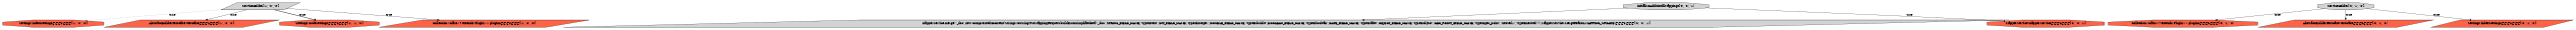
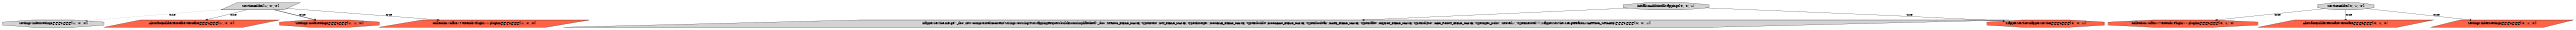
  digraph {
    node [fillcolor=tomato shape=parallelogram style=filled]
    edge [arrowhead=normal style=solid]
    n1 [fillcolor=lightgray label="ServiceHolder['1', '0', '0']"]
-   n2 [label="Settings indexSettings@@@2@@@['1', '0', '0']" shape=octagon]
+   n2 [fillcolor=lightgray label="Settings indexSettings@@@2@@@['1', '0', '0']" shape=octagon]
    n3 [label="AbstractBuilderTestCase testCase@@@2@@@['1', '0', '0']"]
    n4 [label="Settings nodeSettings@@@2@@@['1', '1', '0']" shape=octagon]
    n5 [label="Collection<Class<? extends Plugin>> plugins@@@2@@@['1', '0', '0']"]
    n6 [fillcolor=lightgray label="mapperService.merge(\"_doc\",new CompressedXContent(Strings.toString(PutMappingRequest.buildFromSimplifiedDef(\"_doc\",STRING_FIELD_NAME,\"type=text\",INT_FIELD_NAME,\"type=integer\",DOUBLE_FIELD_NAME,\"type=double\",BOOLEAN_FIELD_NAME,\"type=boolean\",DATE_FIELD_NAME,\"type=date\",OBJECT_FIELD_NAME,\"type=object\",GEO_POINT_FIELD_NAME,\"type=geo_point\",\"nested1\",\"type=nested\"))),MapperService.MergeReason.MAPPING_UPDATE)@@@3@@@['0', '0', '1']"]
    n7 [fillcolor=lightgray label="initializeAdditionalMappings['0', '0', '1']" shape=octagon]
    n8 [label="MapperService mapperService@@@2@@@['0', '0', '1']" shape=octagon]
    n9 [label="Collection<Class<? extends Plugin>> plugins@@@2@@@['0', '1', '0']" shape=octagon]
    n10 [label="AbstractBuilderTestCase testCase@@@2@@@['0', '1', '0']"]
    n11 [label="Settings indexSettings@@@2@@@['0', '1', '0']"]
    n12 [fillcolor=lightgray label="ServiceHolder['0', '1', '0']" shape=octagon]
    n1 -> n2 [arrowhead=onormal label=true style=dotted]
    n1 -> n3 [label=true]
    n1 -> n4 [arrowhead=tee label=true style=bold]
    n1 -> n5 [label=true]
    n7 -> n6
-   n7 -> n8 [arrowhead=tee label=true]
+   n7 -> n8 [label=true]
    n12 -> n9 [label=true]
-   n12 -> n10 [label=true]
+   n12 -> n10 [arrowhead=tee label=true]
    n12 -> n11 [arrowhead=tee label=true]
  }
